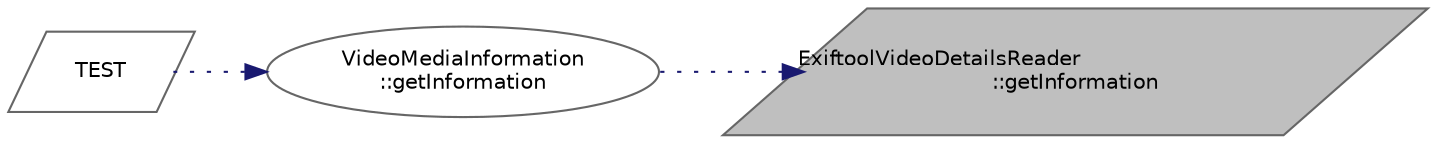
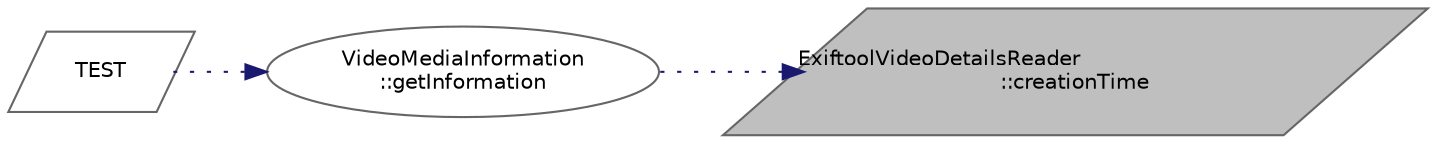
  digraph {
    rankdir=RL
    node [color=gray40 fillcolor=white fontname=Helvetica fontsize=10 shape=parallelogram style=filled]
    edge [color=midnightblue dir=back fontname=Helvetica fontsize=10 labelfontname=Helvetica labelfontsize=10 style=dotted]
-   n1 [fillcolor=grey75 fontcolor=black height=0.2 label="ExiftoolVideoDetailsReader\l::getInformation" width=0.4]
+   n1 [fillcolor=grey75 fontcolor=black height=0.2 label="ExiftoolVideoDetailsReader\l::creationTime" width=0.4]
    n2 [height=0.2 label="VideoMediaInformation\l::getInformation" shape=ellipse width=0.4]
    n3 [height=0.2 label=TEST width=0.4]
    n1 -> n2
    n2 -> n3
  }
